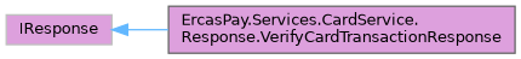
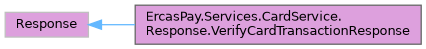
  digraph {
    rankdir=LR
    node [fillcolor=plum fontname=Helvetica fontsize=10 shape=box style=filled]
    n1 [color=gray40 fontcolor=black height=0.2 label="ErcasPay.Services.CardService.\lResponse.VerifyCardTransactionResponse" width=0.4]
-   n2 [color=grey75 height=0.2 label=IResponse width=0.4]
+   n2 [color=grey75 height=0.2 label=Response width=0.4]
    n2 -> n1 [color=steelblue1 dir=back fontname=Helvetica fontsize=10 labelfontname=Helvetica labelfontsize=10 style=solid]
  }
